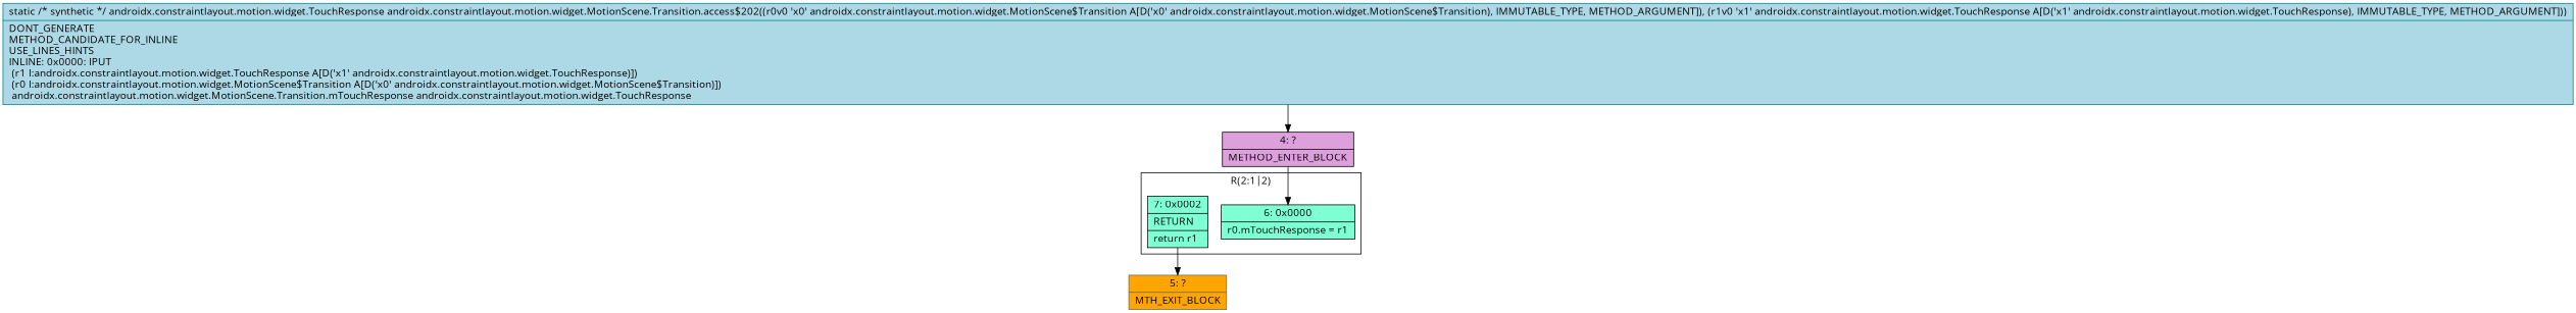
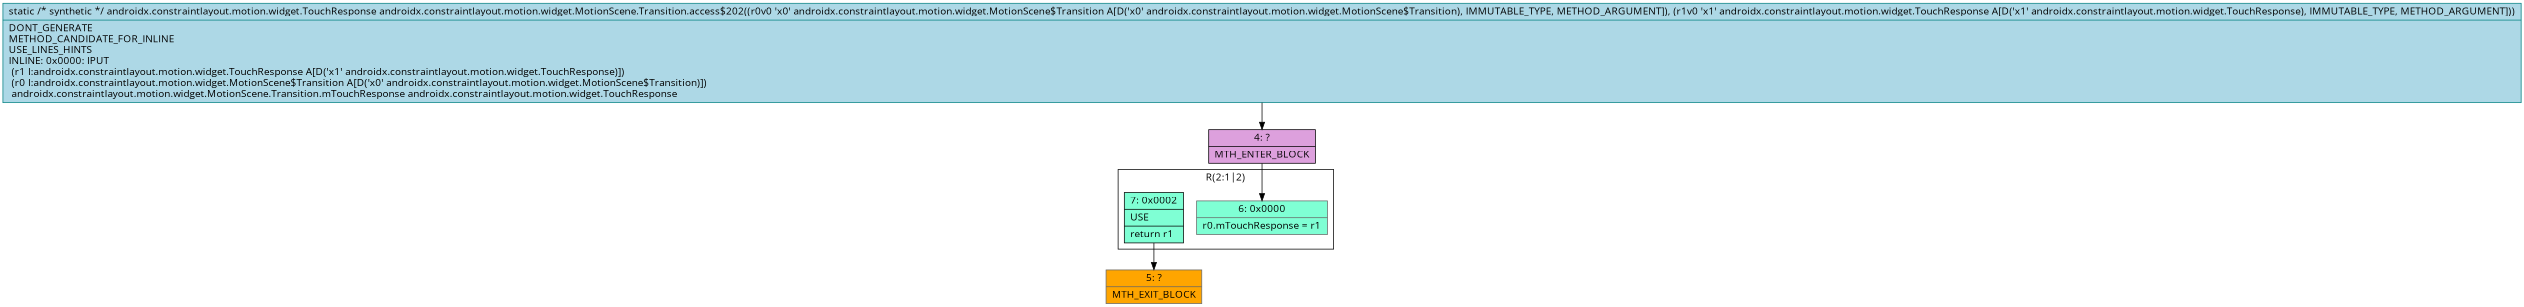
  digraph {
    fontname="Open Sans"
    node [color=gray40 fillcolor=aquamarine fontname="Open Sans" shape=record style=filled]
    edge [fontname="Open Sans"]
-   n1 [color=black label="{6\:\ 0x0000|r0.mTouchResponse = r1\l}"]
-   n2 [color=black label="{7\:\ 0x0002|RETURN\l|return r1\l}"]
+   n1 [label="{6\:\ 0x0000|r0.mTouchResponse = r1\l}"]
+   n2 [color=black label="{7\:\ 0x0002|USE\l|return r1\l}"]
    n3 [fillcolor=orange label="{5\:\ ?|MTH_EXIT_BLOCK\l}"]
-   n4 [color=black fillcolor=plum label="{4\:\ ?|METHOD_ENTER_BLOCK\l}"]
+   n4 [color=black fillcolor=plum label="{4\:\ ?|MTH_ENTER_BLOCK\l}"]
    n5 [color=teal fillcolor=lightblue label="{static \/* synthetic *\/ androidx.constraintlayout.motion.widget.TouchResponse androidx.constraintlayout.motion.widget.MotionScene.Transition.access$202((r0v0 'x0' androidx.constraintlayout.motion.widget.MotionScene$Transition A[D('x0' androidx.constraintlayout.motion.widget.MotionScene$Transition), IMMUTABLE_TYPE, METHOD_ARGUMENT]), (r1v0 'x1' androidx.constraintlayout.motion.widget.TouchResponse A[D('x1' androidx.constraintlayout.motion.widget.TouchResponse), IMMUTABLE_TYPE, METHOD_ARGUMENT]))  | DONT_GENERATE\lMETHOD_CANDIDATE_FOR_INLINE\lUSE_LINES_HINTS\lINLINE: 0x0000: IPUT  \l  (r1 I:androidx.constraintlayout.motion.widget.TouchResponse A[D('x1' androidx.constraintlayout.motion.widget.TouchResponse)])\l  (r0 I:androidx.constraintlayout.motion.widget.MotionScene$Transition A[D('x0' androidx.constraintlayout.motion.widget.MotionScene$Transition)])\l androidx.constraintlayout.motion.widget.MotionScene.Transition.mTouchResponse androidx.constraintlayout.motion.widget.TouchResponse\l}"]
    subgraph cluster_1 {
      label="R(2:1|2)"
      n1
      n2
    }
    n2 -> n3
    n4 -> n1
    n5 -> n4
  }
